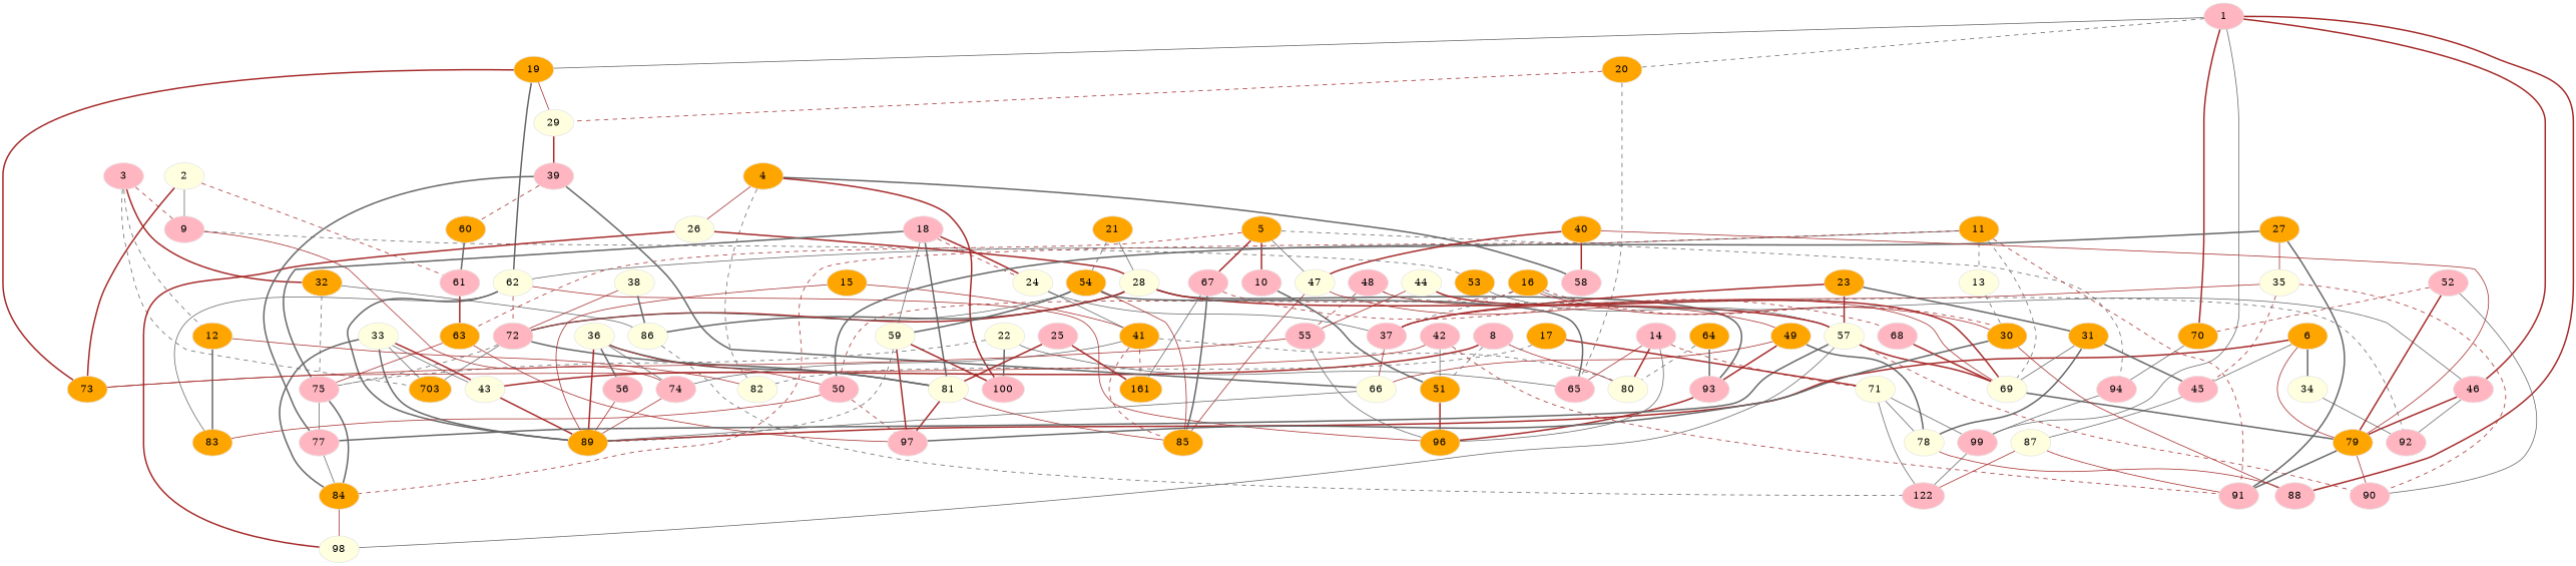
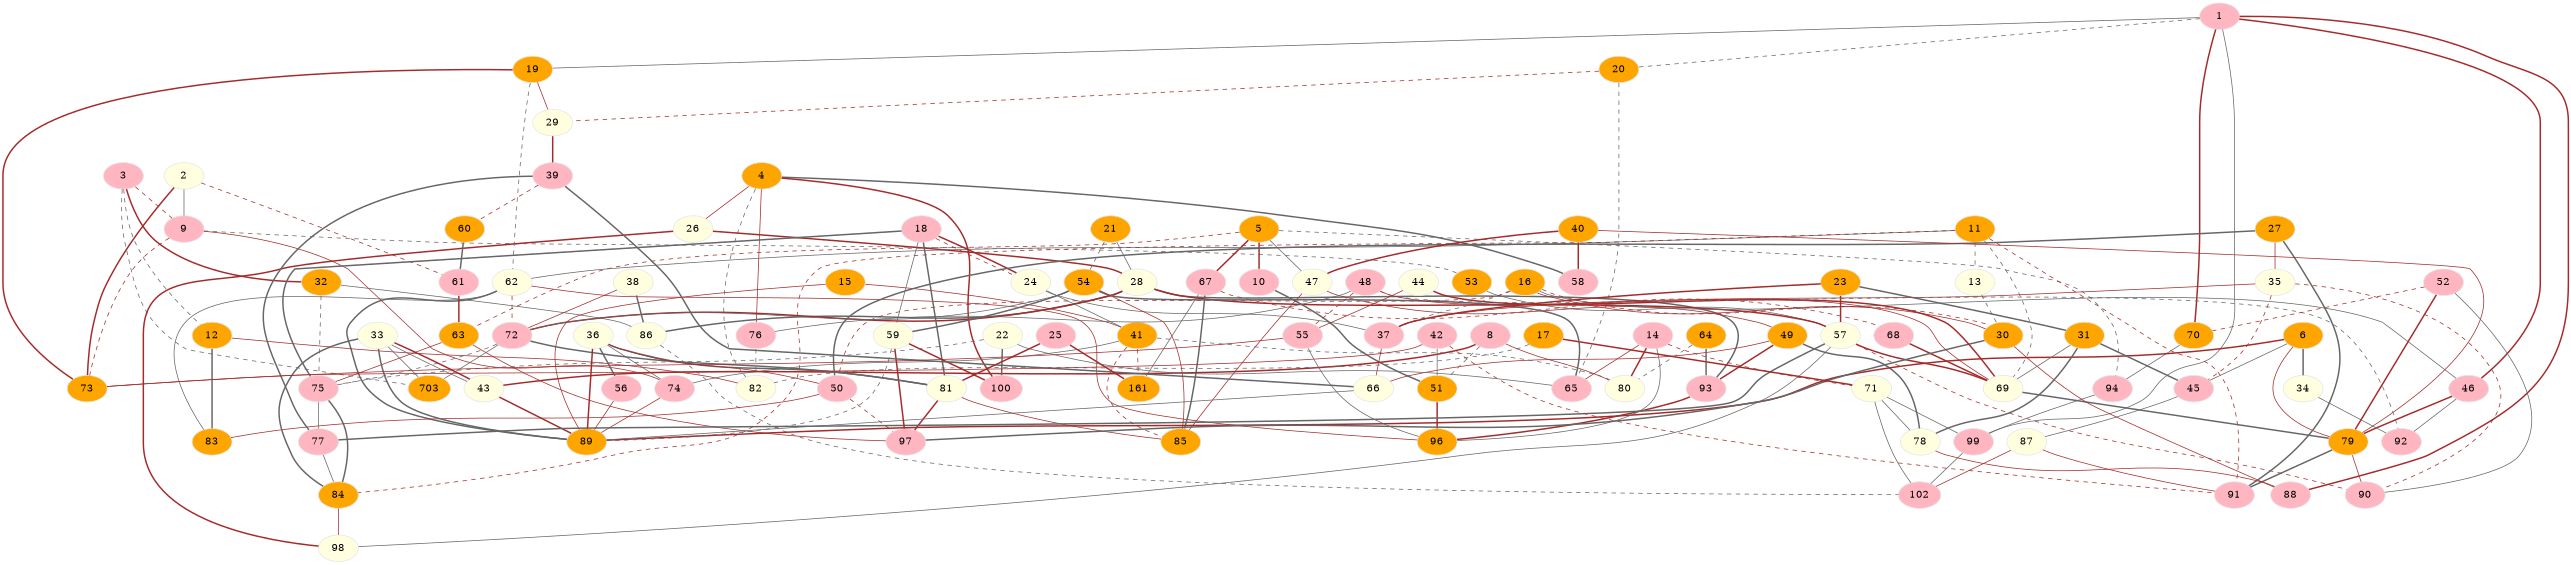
  graph {
    node [color=gray90 fillcolor=lightpink style=filled]
    edge [color=brown style=solid]
    19 [fillcolor=orange]
    1
    20 [fillcolor=orange]
    46
    70 [fillcolor=orange]
    88
    99
    73 [fillcolor=orange]
    62 [fillcolor=lightyellow]
    29 [fillcolor=lightyellow]
    65
    79 [fillcolor=orange]
    92
    94
-   102 [label=122]
+   102
    2 [fillcolor=lightyellow]
    9
    61
    53 [fillcolor=orange]
    74
    63 [fillcolor=orange]
    3
    12 [fillcolor=orange]
    32 [fillcolor=orange]
    n25 [fillcolor=orange label=703]
    82 [fillcolor=lightyellow]
    83 [fillcolor=orange]
    75
    86 [fillcolor=lightyellow]
    4 [fillcolor=orange]
    26 [fillcolor=lightyellow]
    58
+   76
    100
    28 [fillcolor=lightyellow]
    98 [fillcolor=lightyellow]
    72
    81 [fillcolor=lightyellow]
    5 [fillcolor=orange]
    10
    47 [fillcolor=lightyellow]
    67
    51 [fillcolor=orange]
    85 [fillcolor=orange]
    49 [fillcolor=orange]
    97
    n47 [fillcolor=orange label=161]
    68
    6 [fillcolor=orange]
    34 [fillcolor=lightyellow]
    45
    89 [fillcolor=orange]
    87 [fillcolor=lightyellow]
    90
    91
    96 [fillcolor=orange]
    93
    43 [fillcolor=lightyellow]
    8
    80 [fillcolor=lightyellow]
    57 [fillcolor=lightyellow]
    11 [fillcolor=orange]
    13 [fillcolor=lightyellow]
    69 [fillcolor=lightyellow]
    84 [fillcolor=orange]
    30 [fillcolor=orange]
    14
    71 [fillcolor=lightyellow]
    78 [fillcolor=lightyellow]
    15 [fillcolor=orange]
    41 [fillcolor=orange]
    16 [fillcolor=orange]
    37
    50
    66 [fillcolor=lightyellow]
    17 [fillcolor=orange]
    24 [fillcolor=lightyellow]
    18
    59 [fillcolor=lightyellow]
    77
    39
    21 [fillcolor=orange]
    54 [fillcolor=orange]
    22 [fillcolor=lightyellow]
    23 [fillcolor=orange]
    31 [fillcolor=orange]
    25
    27 [fillcolor=orange]
    35 [fillcolor=lightyellow]
    60 [fillcolor=orange]
    33 [fillcolor=lightyellow]
    36 [fillcolor=lightyellow]
    56
    38 [fillcolor=lightyellow]
    40 [fillcolor=orange]
    42
    44 [fillcolor=lightyellow]
    55
    48
    52
    64 [fillcolor=orange]
    19 -- 73 [style=bold]
-   19 -- 62 [color=gray40 style=bold]
+   19 -- 62 [color=gray40 style=dashed]
    19 -- 29
    1 -- 19 [color=gray40]
    1 -- 20 [color=gray40 style=dashed]
    1 -- 46 [style=bold]
    1 -- 70 [style=bold]
    1 -- 88 [style=bold]
    1 -- 99 [color=gray40]
    20 -- 29 [style=dashed]
    20 -- 65 [color=gray40 style=dashed]
    46 -- 79 [style=bold]
    46 -- 92 [color=gray40]
    70 -- 94 [color=gray40]
    99 -- 102 [color=gray40]
    62 -- 83 [color=gray40]
    62 -- 72 [style=dashed]
    62 -- 89 [color=gray40 style=bold]
    62 -- 96
    29 -- 39 [style=bold]
    79 -- 90
    79 -- 91 [color=gray40 style=bold]
    94 -- 99 [color=gray40]
    2 -- 73 [style=bold]
    2 -- 9 [color=gray40]
    2 -- 61 [style=dashed]
+   9 -- 73 [style=dashed]
    9 -- 53 [color=gray40 style=dashed]
    9 -- 74
    61 -- 63 [style=bold]
    53 -- 57 [color=gray40]
    74 -- 89
    63 -- 75
    63 -- 97
    3 -- 9 [style=dashed]
    3 -- 12 [color=gray40 style=dashed]
    3 -- 32 [style=bold]
    3 -- n25 [color=gray40 style=dashed]
    12 -- 82
    12 -- 83 [color=gray40 style=bold]
    32 -- 75 [color=gray40 style=dashed]
    32 -- 86 [color=gray40]
    75 -- 84 [color=gray40 style=bold]
    75 -- 77 [color=gray40]
    86 -- 102 [color=gray40 style=dashed]
    4 -- 82 [color=gray40 style=dashed]
    4 -- 26
    4 -- 58 [color=gray40 style=bold]
+   4 -- 76
    4 -- 100 [style=bold]
    26 -- 28 [style=bold]
    26 -- 98 [style=bold]
+   76 -- 82 [color=gray40 style=dashed]
    28 -- 86 [color=gray40 style=bold]
    28 -- 72 [style=bold]
    28 -- 93 [color=gray40 style=bold]
    28 -- 57 [style=bold]
    72 -- n25 [color=gray40]
    72 -- 75 [color=gray40 style=dashed]
    72 -- 81 [color=gray40 style=bold]
    81 -- 85
    81 -- 97 [style=bold]
    5 -- 94 [color=gray40 style=dashed]
    5 -- 63 [style=dashed]
    5 -- 10 [style=bold]
    5 -- 47 [color=gray40]
    5 -- 67 [style=bold]
    10 -- 51 [color=gray40 style=bold]
    47 -- 85
    47 -- 49
    67 -- 85 [color=gray40 style=bold]
    67 -- n47 [color=gray40]
    67 -- 68 [style=dashed]
    51 -- 96 [style=bold]
    49 -- 93 [style=bold]
    49 -- 78 [color=gray40 style=bold]
    49 -- 66
    68 -- 69 [style=bold]
    6 -- 79
    6 -- 34 [color=gray40 style=bold]
    6 -- 45 [color=gray40]
    6 -- 89 [style=bold]
    34 -- 92 [color=gray40]
    45 -- 87 [color=gray40]
    87 -- 102
    87 -- 91
    93 -- 96 [style=bold]
    43 -- 89 [style=bold]
    8 -- 51 [color=gray40 style=dashed]
    8 -- 43 [style=bold]
    8 -- 80
    57 -- 98 [color=gray40]
    57 -- 90 [style=dashed]
    57 -- 69 [style=bold]
    57 -- 77 [color=gray40 style=bold]
    11 -- 62 [color=gray40]
    11 -- 91 [style=dashed]
    11 -- 13 [color=gray40 style=dashed]
    11 -- 69 [color=gray40 style=dashed]
    11 -- 84 [style=dashed]
    13 -- 30 [color=gray40 style=dashed]
    69 -- 79 [color=gray40 style=bold]
    84 -- 98
    30 -- 88
    30 -- 97 [color=gray40 style=bold]
    14 -- 65
    14 -- 96 [color=gray40]
    14 -- 80 [style=bold]
    14 -- 71 [style=dashed]
    71 -- 99 [color=gray40]
    71 -- 102 [color=gray40]
    71 -- 78 [color=gray40]
    78 -- 88
    15 -- 89
    15 -- 41
    41 -- 74 [color=gray40]
    41 -- 85 [style=dashed]
    41 -- n47 [style=dashed]
    41 -- 80 [color=gray40 style=dashed]
    16 -- 46 [color=gray40]
    16 -- 30
    16 -- 30 [style=dashed]
    16 -- 37 [color=gray40 style=dashed]
    16 -- 50 [style=dashed]
    37 -- 66
    50 -- 83
    50 -- 97 [style=dashed]
    66 -- 89 [color=gray40]
    17 -- 82 [color=gray40 style=dashed]
    17 -- 71 [style=bold]
    24 -- 41 [color=gray40]
    24 -- 37 [color=gray40]
    18 -- 75 [color=gray40 style=bold]
    18 -- 81 [color=gray40 style=bold]
    18 -- 24 [style=dashed]
    18 -- 24 [style=bold]
    18 -- 59 [color=gray40]
    59 -- 100 [style=bold]
    59 -- 97 [style=bold]
    59 -- 89 [color=gray40 style=dashed]
    77 -- 84 [color=gray40]
    39 -- 66 [color=gray40 style=bold]
    39 -- 77 [color=gray40 style=bold]
    39 -- 60 [style=dashed]
    21 -- 28 [color=gray40]
    21 -- 54 [color=gray40 style=dashed]
    54 -- 65 [color=gray40 style=bold]
    54 -- 72 [color=gray40]
    54 -- 85
    54 -- 59 [color=gray40 style=bold]
    22 -- 65 [color=gray40]
    22 -- 75 [color=gray40 style=dashed]
    22 -- 100 [color=gray40 style=bold]
    23 -- 57 [style=bold]
    23 -- 37 [style=bold]
    23 -- 31 [color=gray40 style=bold]
    31 -- 45 [color=gray40 style=bold]
    31 -- 69 [color=gray40]
    31 -- 78 [color=gray40 style=bold]
    25 -- 81 [style=bold]
    25 -- n47 [style=bold]
    27 -- 91 [color=gray40 style=bold]
    27 -- 50 [color=gray40 style=bold]
    27 -- 35
    35 -- 45 [style=dashed]
    35 -- 90 [style=dashed]
    35 -- 37
    60 -- 61 [color=gray40 style=bold]
    33 -- n25 [color=gray40]
    33 -- 89 [color=gray40 style=bold]
    33 -- 43 [color=gray40]
    33 -- 43 [style=bold]
    33 -- 84 [color=gray40 style=bold]
    36 -- 74 [color=gray40]
    36 -- 81 [color=gray40 style=bold]
    36 -- 89 [style=bold]
    36 -- 50
    36 -- 56 [color=gray40 style=bold]
    56 -- 89
    38 -- 86 [color=gray40 style=bold]
    38 -- 72
    40 -- 79
    40 -- 58 [style=bold]
    40 -- 47 [style=bold]
    42 -- 73
    42 -- 51 [color=gray40]
    42 -- 91 [style=dashed]
    44 -- 69 [style=bold]
    44 -- 55
    55 -- 73
    55 -- 96 [color=gray40]
    48 -- 92 [color=gray40 style=dashed]
+   48 -- 76 [color=gray40]
    48 -- 69
    48 -- 55 [style=dashed]
    52 -- 70 [style=dashed]
    52 -- 79 [style=bold]
    52 -- 90 [color=gray40]
    64 -- 93 [color=gray40 style=bold]
    64 -- 80 [color=gray40 style=dashed]
  }
